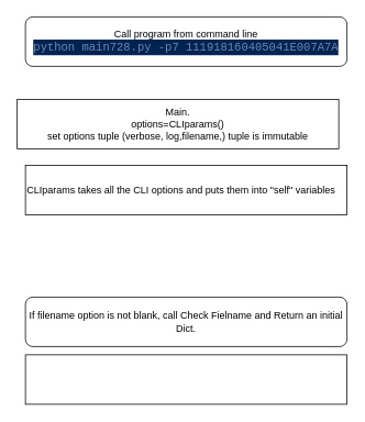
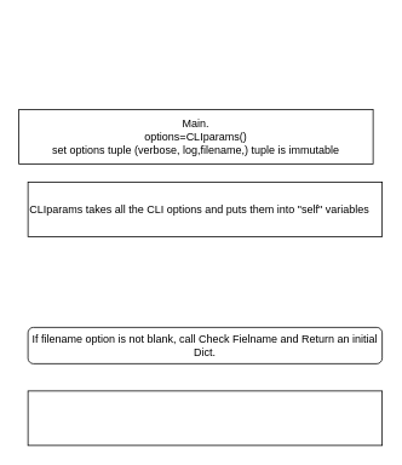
  <mxCell id="0" />
  <mxCell id="1" parent="0" />
- <mxCell id="2" value="Call program from command line&lt;br&gt;&lt;div style=&quot;color: rgb(255 , 255 , 255) ; background-color: rgb(0 , 36 , 81) ; font-family: &amp;#34;consolas&amp;#34; , &amp;#34;courier new&amp;#34; , monospace ; font-size: 14px ; line-height: 19px ; white-space: pre&quot;&gt;&lt;span style=&quot;color: #7285b7&quot;&gt;python&amp;nbsp;main728.py&amp;nbsp;-p7&amp;nbsp;111918160405041E007A7A&lt;/span&gt;&lt;/div&gt;" style="rounded=1;whiteSpace=wrap;html=1;" vertex="1" parent="1"><mxGeometry x="30" y="20" width="390" height="60" as="geometry" /></mxCell>
  <mxCell id="3" value="Main.&lt;br&gt;options=CLIparams()&lt;br&gt;set options tuple (verbose, log,filename,) tuple is immutable" style="rounded=0;whiteSpace=wrap;html=1;" vertex="1" parent="1"><mxGeometry x="20" y="120" width="390" height="60" as="geometry" /></mxCell>
  <mxCell id="4" value="CLIparams takes all the CLI options and puts them into &quot;self&quot; variables" style="rounded=0;whiteSpace=wrap;html=1;align=left;" vertex="1" parent="1"><mxGeometry x="30" y="200" width="390" height="60" as="geometry" /></mxCell>
  <mxCell id="5" value="" style="rounded=0;whiteSpace=wrap;html=1;" vertex="1" parent="1"><mxGeometry x="30" y="430" width="390" height="60" as="geometry" /></mxCell>
- <mxCell id="6" value="If filename option is not blank, call Check Fielname and Return an initial Dict." style="rounded=1;whiteSpace=wrap;html=1;" vertex="1" parent="1"><mxGeometry x="30" y="360" width="390" height="60" as="geometry" /></mxCell>
+ <mxCell id="6" value="If filename option is not blank, call Check Fielname and Return an initial Dict." style="rounded=1;whiteSpace=wrap;html=1;" vertex="1" parent="1"><mxGeometry x="30" y="360" width="390" height="40" as="geometry" /></mxCell>
